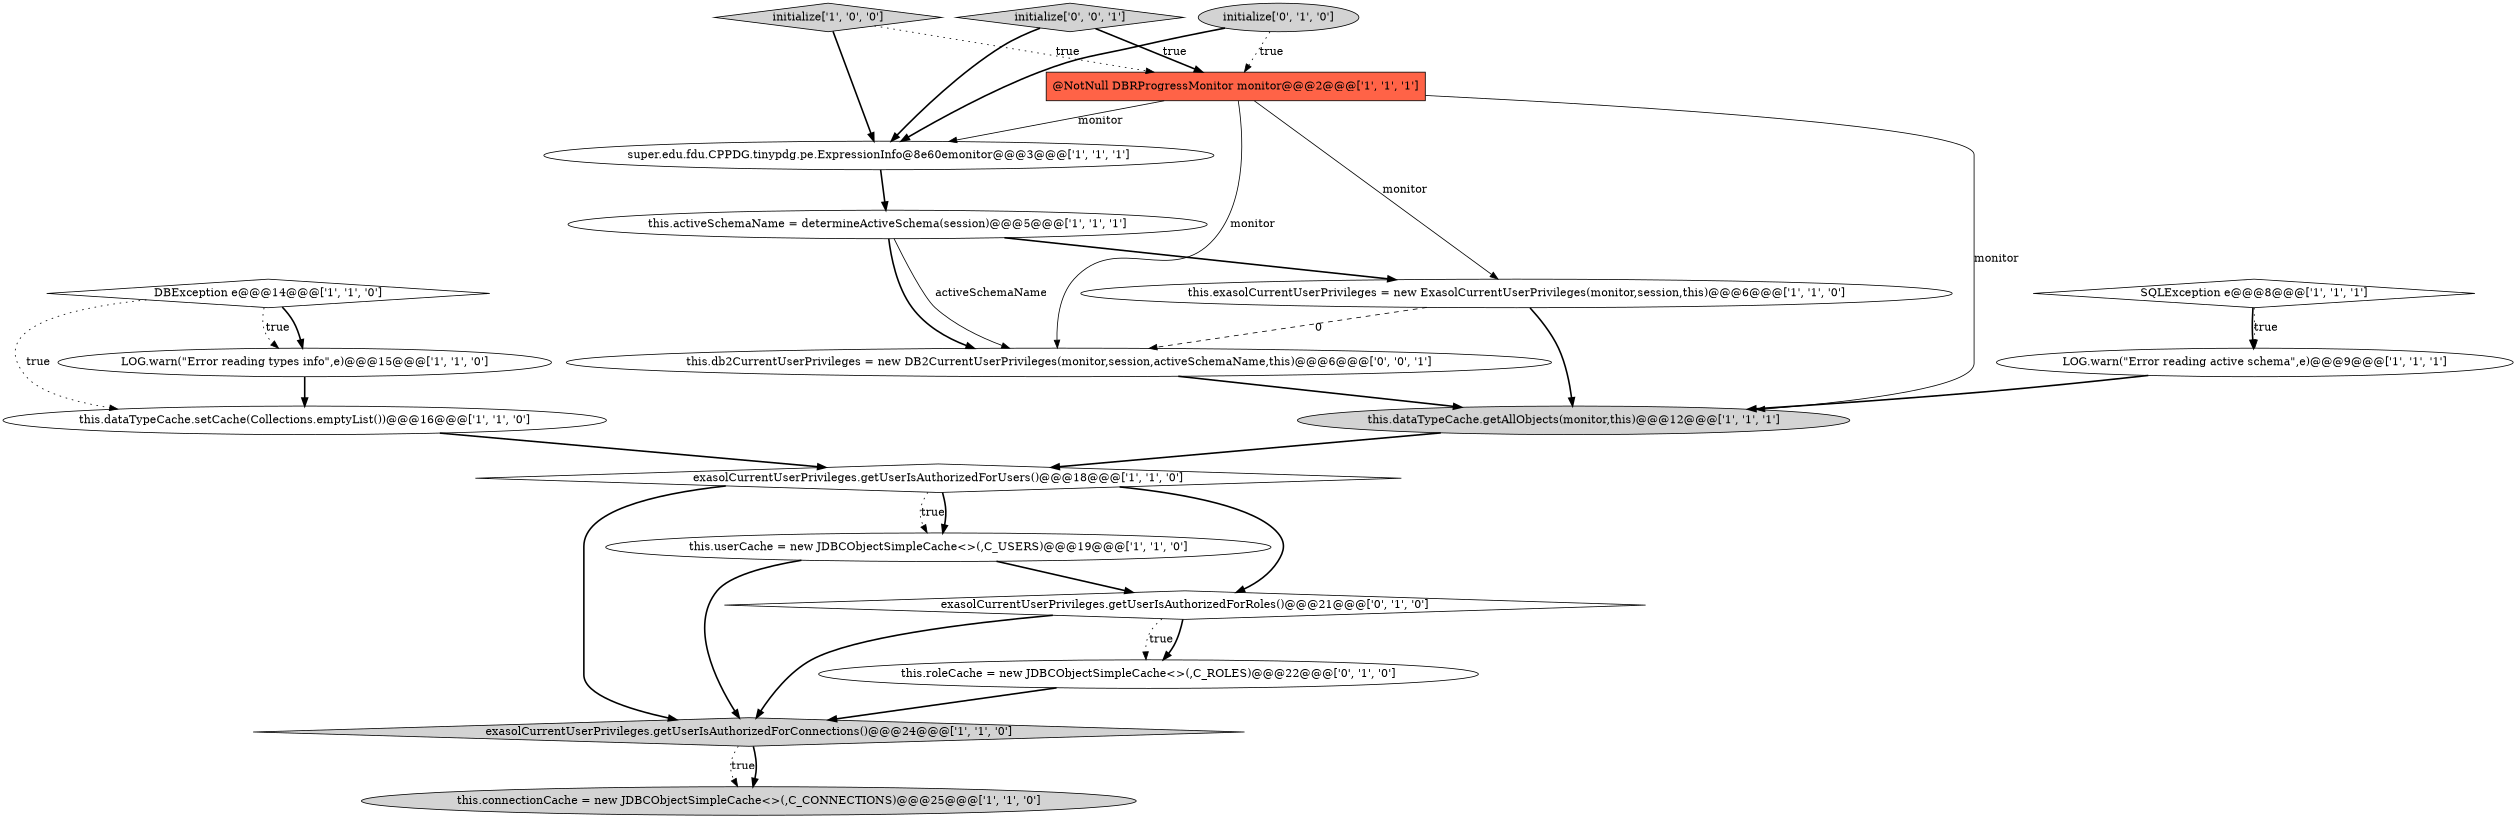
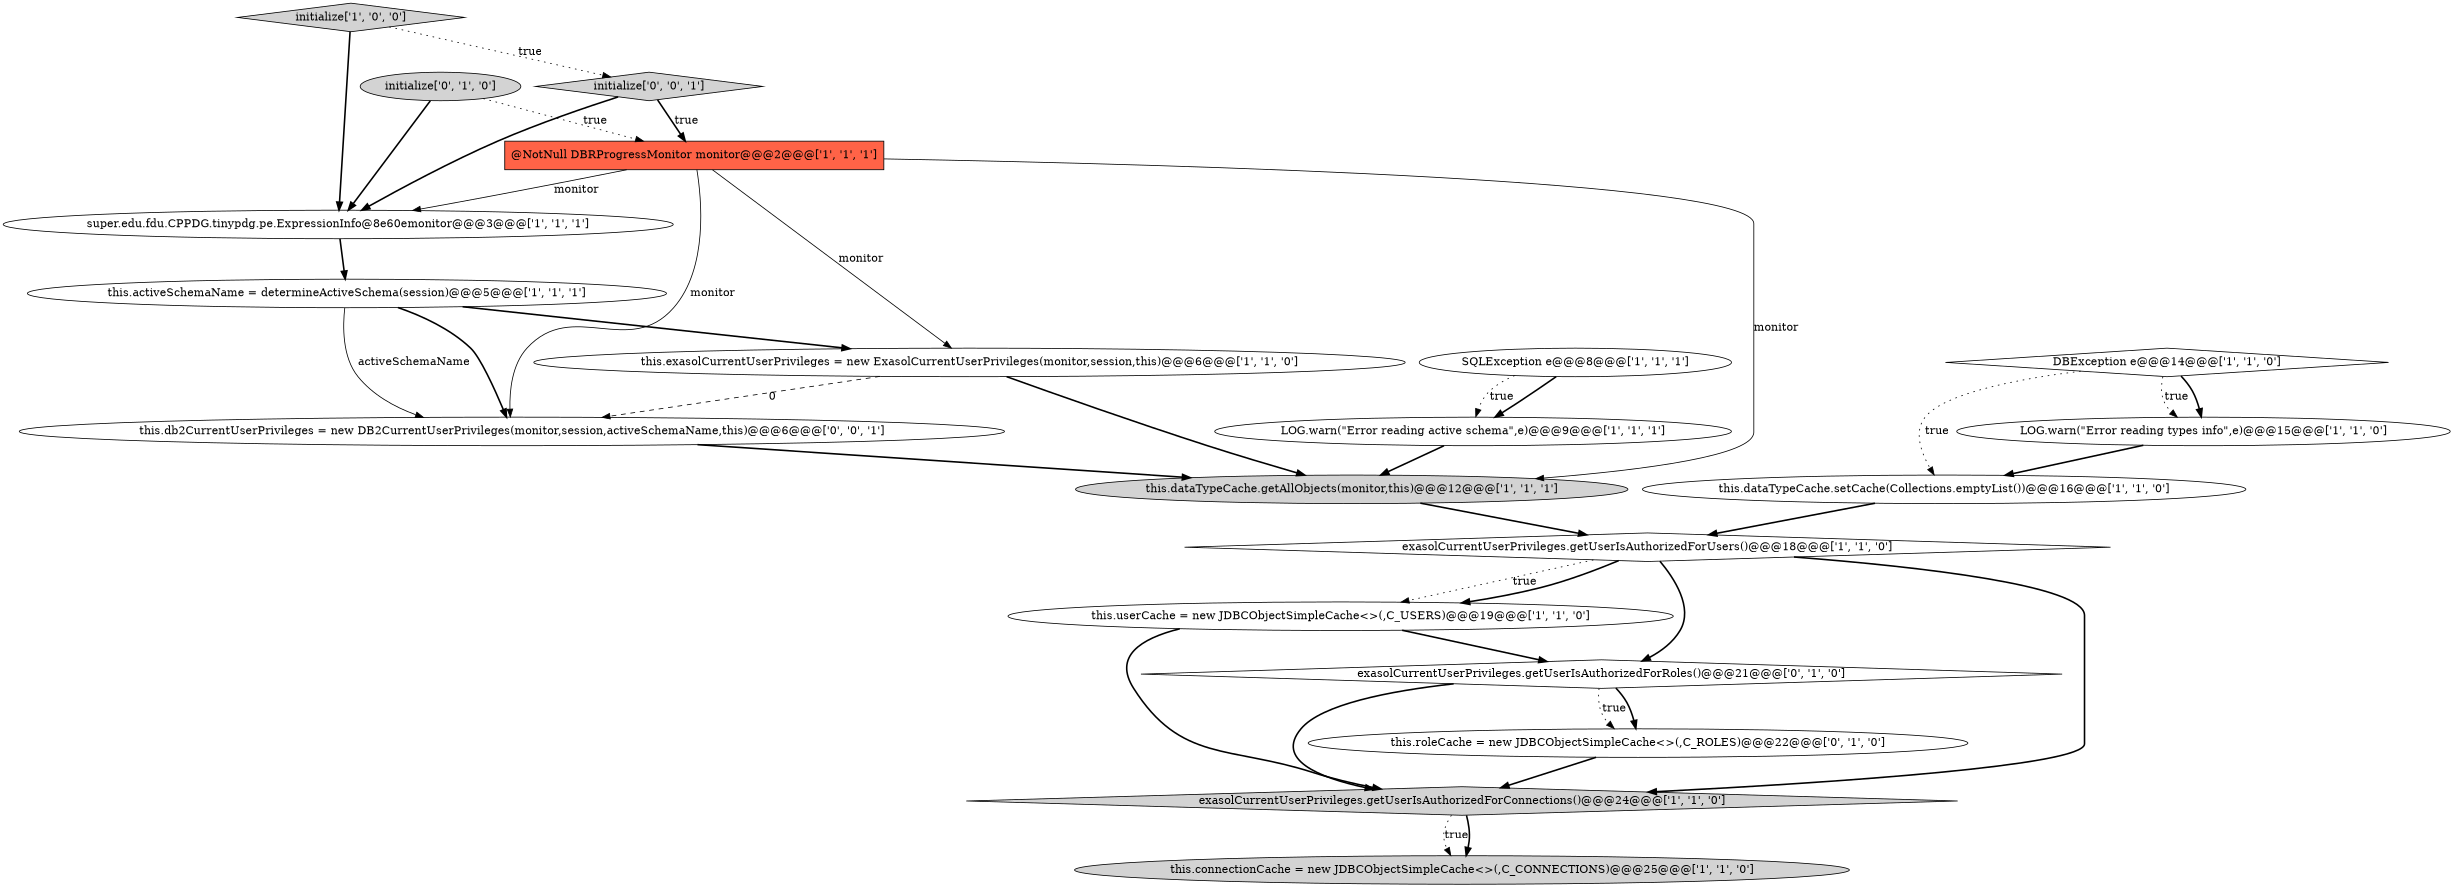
  digraph {
    node [fillcolor=white shape=ellipse style=filled]
    edge [style=bold]
    n1 [label="LOG.warn(\"Error reading types info\",e)@@@15@@@['1', '1', '0']"]
    n2 [label="this.dataTypeCache.setCache(Collections.emptyList())@@@16@@@['1', '1', '0']"]
    n3 [label="exasolCurrentUserPrivileges.getUserIsAuthorizedForUsers()@@@18@@@['1', '1', '0']" shape=diamond]
    n4 [fillcolor=lightgray label="this.dataTypeCache.getAllObjects(monitor,this)@@@12@@@['1', '1', '1']"]
    n5 [label="this.userCache = new JDBCObjectSimpleCache<>(,C_USERS)@@@19@@@['1', '1', '0']"]
    n6 [label="exasolCurrentUserPrivileges.getUserIsAuthorizedForRoles()@@@21@@@['0', '1', '0']" shape=diamond]
    n7 [fillcolor=lightgray label="exasolCurrentUserPrivileges.getUserIsAuthorizedForConnections()@@@24@@@['1', '1', '0']" shape=diamond]
    n8 [fillcolor=tomato label="@NotNull DBRProgressMonitor monitor@@@2@@@['1', '1', '1']" shape=box]
    n9 [label="this.exasolCurrentUserPrivileges = new ExasolCurrentUserPrivileges(monitor,session,this)@@@6@@@['1', '1', '0']"]
    n10 [label="this.db2CurrentUserPrivileges = new DB2CurrentUserPrivileges(monitor,session,activeSchemaName,this)@@@6@@@['0', '0', '1']"]
    n11 [label="super.edu.fdu.CPPDG.tinypdg.pe.ExpressionInfo@8e60emonitor@@@3@@@['1', '1', '1']"]
    n12 [label="this.activeSchemaName = determineActiveSchema(session)@@@5@@@['1', '1', '1']"]
    n13 [fillcolor=lightgray label="initialize['1', '0', '0']" shape=diamond]
    n14 [label="LOG.warn(\"Error reading active schema\",e)@@@9@@@['1', '1', '1']"]
    n15 [label="this.roleCache = new JDBCObjectSimpleCache<>(,C_ROLES)@@@22@@@['0', '1', '0']"]
    n16 [fillcolor=lightgray label="this.connectionCache = new JDBCObjectSimpleCache<>(,C_CONNECTIONS)@@@25@@@['1', '1', '0']"]
    n17 [fillcolor=lightgray label="initialize['0', '0', '1']" shape=diamond]
    n18 [fillcolor=lightgray label="initialize['0', '1', '0']"]
-   n19 [label="SQLException e@@@8@@@['1', '1', '1']" shape=diamond]
+   n19 [label="SQLException e@@@8@@@['1', '1', '1']"]
    n20 [label="DBException e@@@14@@@['1', '1', '0']" shape=diamond]
    n1 -> n2
    n2 -> n3
    n3 -> n5 [label=true style=dotted]
    n3 -> n5
    n3 -> n6
    n3 -> n7
    n4 -> n3
    n5 -> n6
    n5 -> n7
    n6 -> n7
    n6 -> n15 [label=true style=dotted]
    n6 -> n15
    n7 -> n16 [label=true style=dotted]
    n7 -> n16
    n8 -> n4 [label=monitor style=solid]
    n8 -> n9 [label=monitor style=solid]
    n8 -> n10 [label=monitor style=solid]
    n8 -> n11 [label=monitor style=solid]
    n9 -> n4
    n9 -> n10 [label=0 style=dashed]
    n10 -> n4
    n11 -> n12
    n12 -> n9
    n12 -> n10 [label=activeSchemaName style=solid]
    n12 -> n10
-   n13 -> n8 [label=true style=dotted]
+   n13 -> n17 [label=true style=dotted]
    n13 -> n11
    n14 -> n4
    n15 -> n7
    n17 -> n8 [label=true]
    n17 -> n11
    n18 -> n8 [label=true style=dotted]
    n18 -> n11
    n19 -> n14
    n19 -> n14 [label=true style=dotted]
    n20 -> n1
    n20 -> n1 [label=true style=dotted]
    n20 -> n2 [label=true style=dotted]
  }
